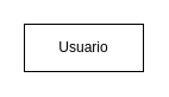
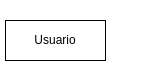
  <mxCell id="0" />
  <mxCell id="1" parent="0" />
- <mxCell id="2" value="Usuario" style="whiteSpace=wrap;html=1;align=center;" vertex="1" parent="1"><mxGeometry x="20" y="20" width="100" height="40" as="geometry" /></mxCell>
+ <mxCell id="2" value="Usuario" style="whiteSpace=wrap;html=1;align=center;" vertex="1" parent="1"><mxGeometry x="5" y="20" width="100" height="40" as="geometry" /></mxCell>
